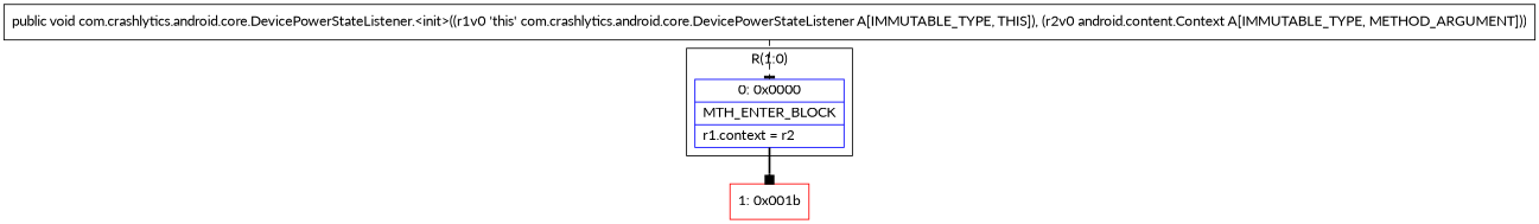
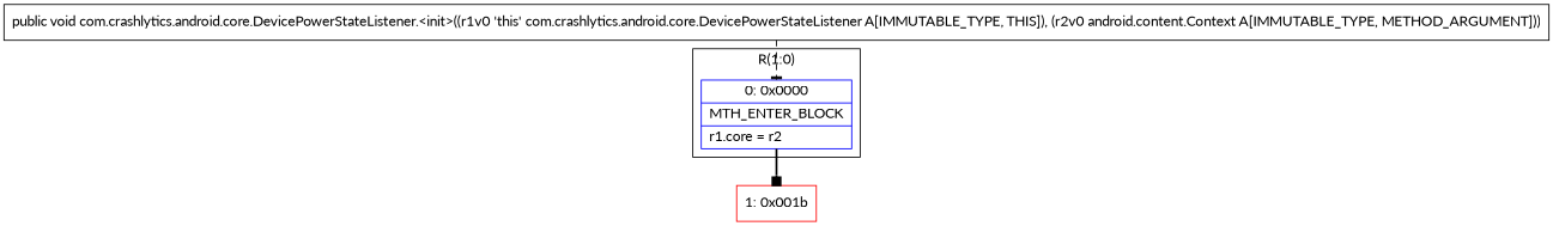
  digraph {
    fontname=Lato
    node [shape=record fontname=Lato]
    edge [fontname=Lato]
-   n1 [color=blue label="{0\:\ 0x0000|MTH_ENTER_BLOCK\l|r1.context = r2\l}"]
+   n1 [color=blue label="{0\:\ 0x0000|MTH_ENTER_BLOCK\l|r1.core = r2\l}"]
    n2 [color=red label="{1\:\ 0x001b}"]
    n3 [label="{public void com.crashlytics.android.core.DevicePowerStateListener.\<init\>((r1v0 'this' com.crashlytics.android.core.DevicePowerStateListener A[IMMUTABLE_TYPE, THIS]), (r2v0 android.content.Context A[IMMUTABLE_TYPE, METHOD_ARGUMENT])) }"]
    subgraph cluster_1 {
      label="R(1:0)"
      n1
    }
    n1 -> n2 [style=bold arrowhead=box]
    n3 -> n1 [style=dashed arrowhead=tee]
  }
